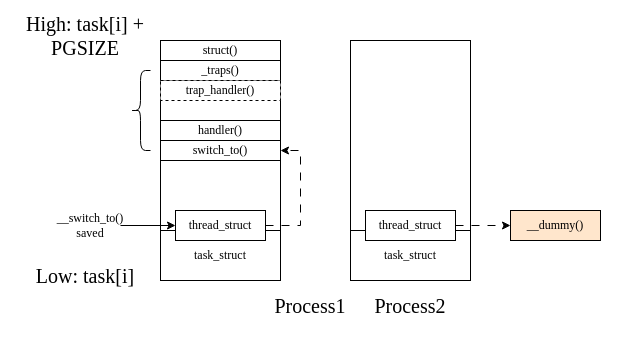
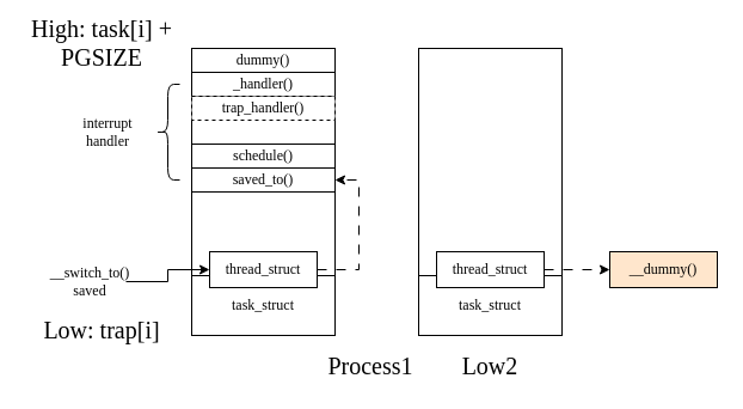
  <mxCell id="0" />
  <mxCell id="1" parent="0" />
  <mxCell id="2" value="" style="rounded=0;whiteSpace=wrap;html=1;fontFamily=Times New Roman;" vertex="1" parent="1"><mxGeometry x="160" y="40" width="120" height="240" as="geometry" /></mxCell>
  <mxCell id="3" value="Process1" style="text;html=1;align=center;verticalAlign=middle;whiteSpace=wrap;rounded=0;fontFamily=Times New Roman;fontSize=20;" vertex="1" parent="1"><mxGeometry x="280" y="290" width="60" height="30" as="geometry" /></mxCell>
- <mxCell id="4" value="Process2" style="text;html=1;align=center;verticalAlign=middle;whiteSpace=wrap;rounded=0;fontFamily=Times New Roman;fontSize=20;" vertex="1" parent="1"><mxGeometry x="380" y="290" width="60" height="30" as="geometry" /></mxCell>
+ <mxCell id="4" value="Low2" style="text;html=1;align=center;verticalAlign=middle;whiteSpace=wrap;rounded=0;fontFamily=Times New Roman;fontSize=20;" vertex="1" parent="1"><mxGeometry x="380" y="290" width="60" height="30" as="geometry" /></mxCell>
  <mxCell id="5" value="" style="rounded=0;whiteSpace=wrap;html=1;fontFamily=Times New Roman;" vertex="1" parent="1"><mxGeometry x="350" y="40" width="120" height="240" as="geometry" /></mxCell>
- <mxCell id="6" value="struct()" style="rounded=0;whiteSpace=wrap;html=1;fontFamily=Times New Roman;" vertex="1" parent="1"><mxGeometry x="160" y="40" width="120" height="20" as="geometry" /></mxCell>
+ <mxCell id="6" value="dummy()" style="rounded=0;whiteSpace=wrap;html=1;fontFamily=Times New Roman;" vertex="1" parent="1"><mxGeometry x="160" y="40" width="120" height="20" as="geometry" /></mxCell>
  <mxCell id="7" value="High: task[i] + PGSIZE" style="text;html=1;align=center;verticalAlign=middle;whiteSpace=wrap;rounded=0;fontFamily=Times New Roman;fontSize=20;" vertex="1" parent="1"><mxGeometry x="20" y="20" width="130" height="30" as="geometry" /></mxCell>
- <mxCell id="8" value="Low: task[i]" style="text;html=1;align=center;verticalAlign=middle;whiteSpace=wrap;rounded=0;fontFamily=Times New Roman;fontSize=20;" vertex="1" parent="1"><mxGeometry x="30" y="260" width="110" height="30" as="geometry" /></mxCell>
+ <mxCell id="8" value="Low: trap[i]" style="text;html=1;align=center;verticalAlign=middle;whiteSpace=wrap;rounded=0;fontFamily=Times New Roman;fontSize=20;" vertex="1" parent="1"><mxGeometry x="30" y="260" width="110" height="30" as="geometry" /></mxCell>
  <mxCell id="9" value="task_struct" style="rounded=0;whiteSpace=wrap;html=1;fontFamily=Times New Roman;" vertex="1" parent="1"><mxGeometry x="160" y="230" width="120" height="50" as="geometry" /></mxCell>
- <mxCell id="10" value="_traps()" style="rounded=0;whiteSpace=wrap;html=1;fontFamily=Times New Roman;" vertex="1" parent="1"><mxGeometry x="160" y="60" width="120" height="20" as="geometry" /></mxCell>
+ <mxCell id="10" value="_handler()" style="rounded=0;whiteSpace=wrap;html=1;fontFamily=Times New Roman;" vertex="1" parent="1"><mxGeometry x="160" y="60" width="120" height="20" as="geometry" /></mxCell>
  <mxCell id="11" value="trap_handler()" style="rounded=0;whiteSpace=wrap;html=1;fontFamily=Times New Roman;dashed=1;" vertex="1" parent="1"><mxGeometry x="160" y="80" width="120" height="20" as="geometry" /></mxCell>
- <mxCell id="12" value="handler()" style="rounded=0;whiteSpace=wrap;html=1;fontFamily=Times New Roman;" vertex="1" parent="1"><mxGeometry x="160" y="120" width="120" height="20" as="geometry" /></mxCell>
- <mxCell id="13" value="switch_to()" style="rounded=0;whiteSpace=wrap;html=1;fontFamily=Times New Roman;" vertex="1" parent="1"><mxGeometry x="160" y="140" width="120" height="20" as="geometry" /></mxCell>
+ <mxCell id="12" value="schedule()" style="rounded=0;whiteSpace=wrap;html=1;fontFamily=Times New Roman;" vertex="1" parent="1"><mxGeometry x="160" y="120" width="120" height="20" as="geometry" /></mxCell>
+ <mxCell id="13" value="saved_to()" style="rounded=0;whiteSpace=wrap;html=1;fontFamily=Times New Roman;" vertex="1" parent="1"><mxGeometry x="160" y="140" width="120" height="20" as="geometry" /></mxCell>
  <mxCell id="14" value="" style="shape=curlyBracket;whiteSpace=wrap;html=1;rounded=1;labelPosition=left;verticalLabelPosition=middle;align=right;verticalAlign=middle;" vertex="1" parent="1"><mxGeometry x="130" y="70" width="20" height="80" as="geometry" /></mxCell>
+ <mxCell id="15" value="interrupt handler" style="text;html=1;align=center;verticalAlign=middle;whiteSpace=wrap;rounded=0;fontFamily=Times New Roman;" vertex="1" parent="1"><mxGeometry x="60" y="95" width="60" height="30" as="geometry" /></mxCell>
  <mxCell id="16" style="edgeStyle=orthogonalEdgeStyle;rounded=0;orthogonalLoop=1;jettySize=auto;html=1;entryX=1;entryY=0.5;entryDx=0;entryDy=0;dashed=1;dashPattern=8 8;" edge="1" parent="1" source="17" target="13"><mxGeometry relative="1" as="geometry"><Array as="points"><mxPoint x="300" y="225" /><mxPoint x="300" y="150" /></Array></mxGeometry></mxCell>
  <mxCell id="17" value="thread_struct" style="rounded=0;whiteSpace=wrap;html=1;fontFamily=Times New Roman;" vertex="1" parent="1"><mxGeometry x="175" y="210" width="90" height="30" as="geometry" /></mxCell>
  <mxCell id="18" style="edgeStyle=orthogonalEdgeStyle;rounded=0;orthogonalLoop=1;jettySize=auto;html=1;" edge="1" parent="1" source="19" target="17"><mxGeometry relative="1" as="geometry" /></mxCell>
- <mxCell id="19" value="__switch_to()&lt;div&gt;saved&lt;/div&gt;" style="text;html=1;align=center;verticalAlign=middle;whiteSpace=wrap;rounded=0;fontFamily=Times New Roman;" vertex="1" parent="1"><mxGeometry x="60" y="210" width="60" height="30" as="geometry" /></mxCell>
+ <mxCell id="19" value="__switch_to()&lt;div&gt;saved&lt;/div&gt;" style="text;html=1;align=center;verticalAlign=middle;whiteSpace=wrap;rounded=0;fontFamily=Times New Roman;" vertex="1" parent="1"><mxGeometry x="45" y="220" width="60" height="30" as="geometry" /></mxCell>
  <mxCell id="20" value="task_struct" style="rounded=0;whiteSpace=wrap;html=1;fontFamily=Times New Roman;" vertex="1" parent="1"><mxGeometry x="350" y="230" width="120" height="50" as="geometry" /></mxCell>
  <mxCell id="21" value="thread_struct" style="rounded=0;whiteSpace=wrap;html=1;fontFamily=Times New Roman;" vertex="1" parent="1"><mxGeometry x="365" y="210" width="90" height="30" as="geometry" /></mxCell>
  <mxCell id="22" value="__dummy()" style="rounded=0;whiteSpace=wrap;html=1;fontFamily=Times New Roman;fillColor=#ffe6cc;" vertex="1" parent="1"><mxGeometry x="510" y="210" width="90" height="30" as="geometry" /></mxCell>
  <mxCell id="23" style="edgeStyle=orthogonalEdgeStyle;rounded=0;orthogonalLoop=1;jettySize=auto;html=1;entryX=0;entryY=0.5;entryDx=0;entryDy=0;dashed=1;dashPattern=8 8;exitX=1;exitY=0.5;exitDx=0;exitDy=0;" edge="1" parent="1" source="21" target="22"><mxGeometry relative="1" as="geometry"><mxPoint x="300" y="225" as="sourcePoint" /><mxPoint x="315" y="150" as="targetPoint" /><Array as="points"><mxPoint x="510" y="225" /></Array></mxGeometry></mxCell>
